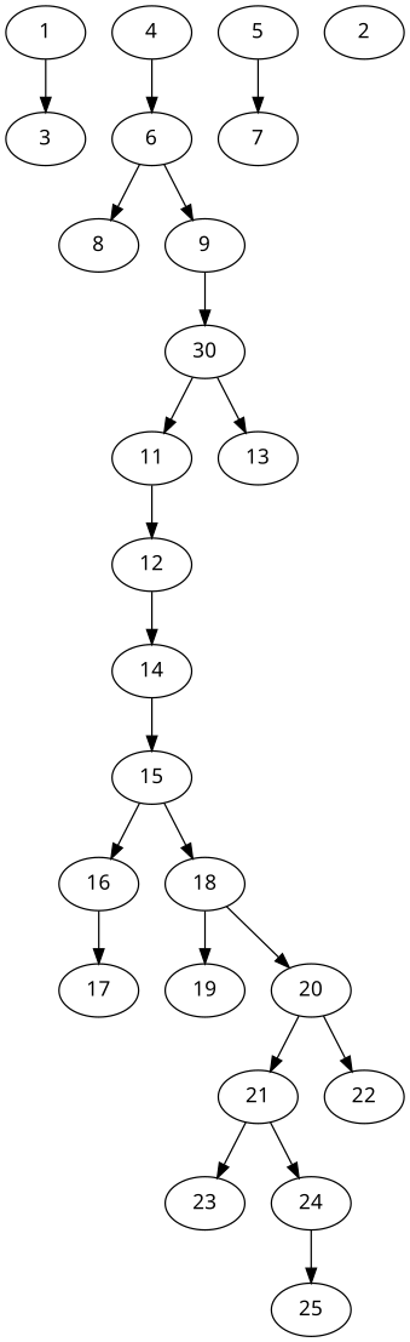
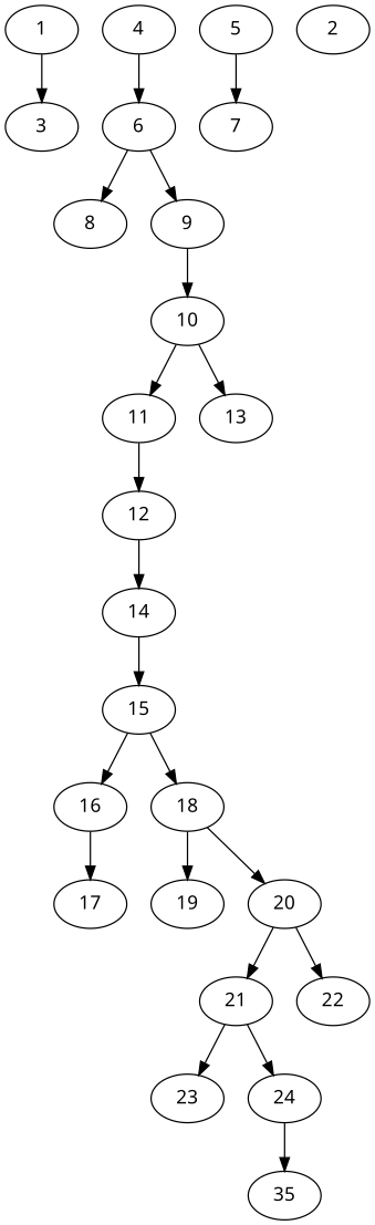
  digraph {
    fontname="Noto Sans"
    node [alpha=0.01 fontname="Noto Sans"]
    edge [fontname="Noto Sans"]
    1 [alpha=0.13 expect_size=21400576]
    3 [expect_size=14186496]
    4 [alpha=0.18 expect_size=23892992]
    6 [alpha=0.15 expect_size=17672192]
    5 [alpha=0.15 expect_size=48851968]
    7 [alpha=0.00 expect_size=49301504]
    2 [alpha=0.04 expect_size=32786432]
    8 [alpha=0.10 expect_size=7855104]
    9 [alpha=0.15 expect_size=23918592]
-   10 [alpha=0.11 expect_size=14189568 label=30]
+   10 [alpha=0.11 expect_size=14189568]
    11 [alpha=0.06 expect_size=31299584]
    13 [alpha=0.12 expect_size=24332288]
    12 [expect_size=15715328]
    14 [alpha=0.06 expect_size=27275264]
    15 [alpha=0.18 expect_size=21877760]
    16 [alpha=0.05 expect_size=11027456]
    18 [alpha=0.04 expect_size=48274432]
    17 [alpha=0.17 expect_size=47183872]
    19 [alpha=0.19 expect_size=25271296]
    20 [alpha=0.07 expect_size=13160448]
    21 [alpha=0.03 expect_size=37942272]
    22 [alpha=0.10 expect_size=51030016]
    23 [expect_size=5743616]
    24 [alpha=0.19 expect_size=33807360]
-   25 [alpha=0.16 expect_size=48393216]
+   25 [alpha=0.16 expect_size=48393216 label=35]
    1 -> 3
    4 -> 6
    6 -> 8
    6 -> 9
    5 -> 7
    9 -> 10
    10 -> 11
    10 -> 13
    11 -> 12
    12 -> 14
    14 -> 15
    15 -> 16
    15 -> 18
    16 -> 17
    18 -> 19
    18 -> 20
    20 -> 21
    20 -> 22
    21 -> 23
    21 -> 24
    24 -> 25
  }
